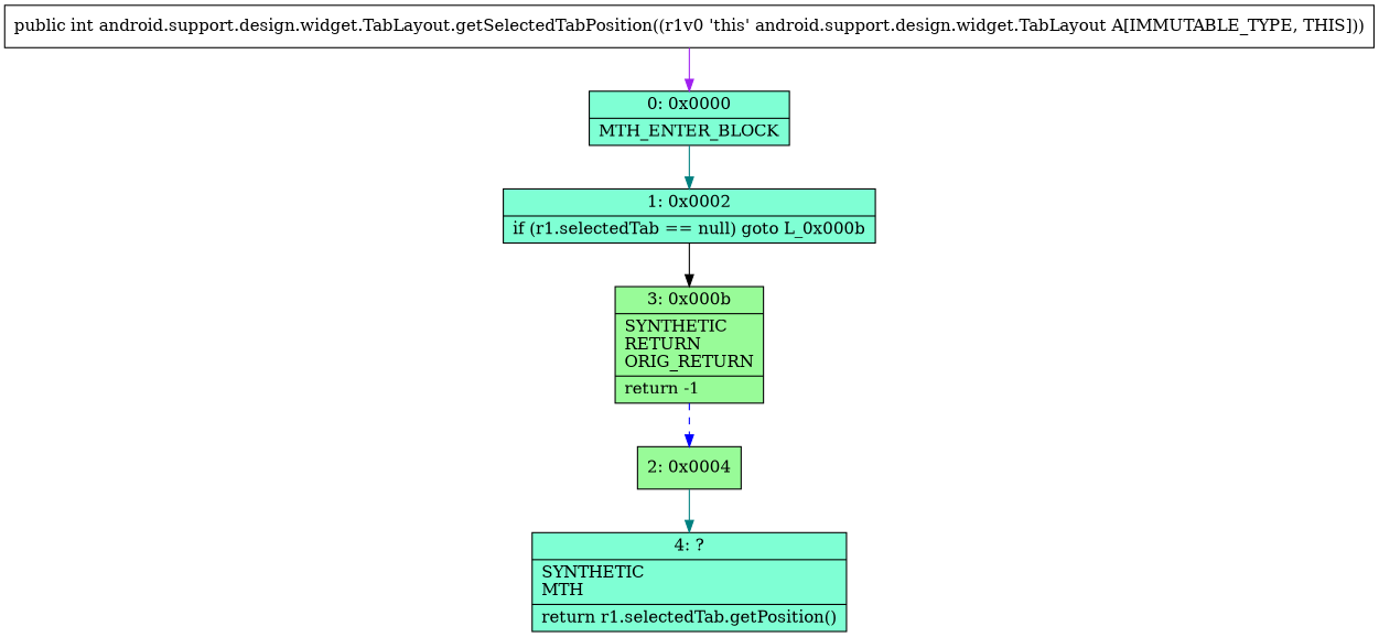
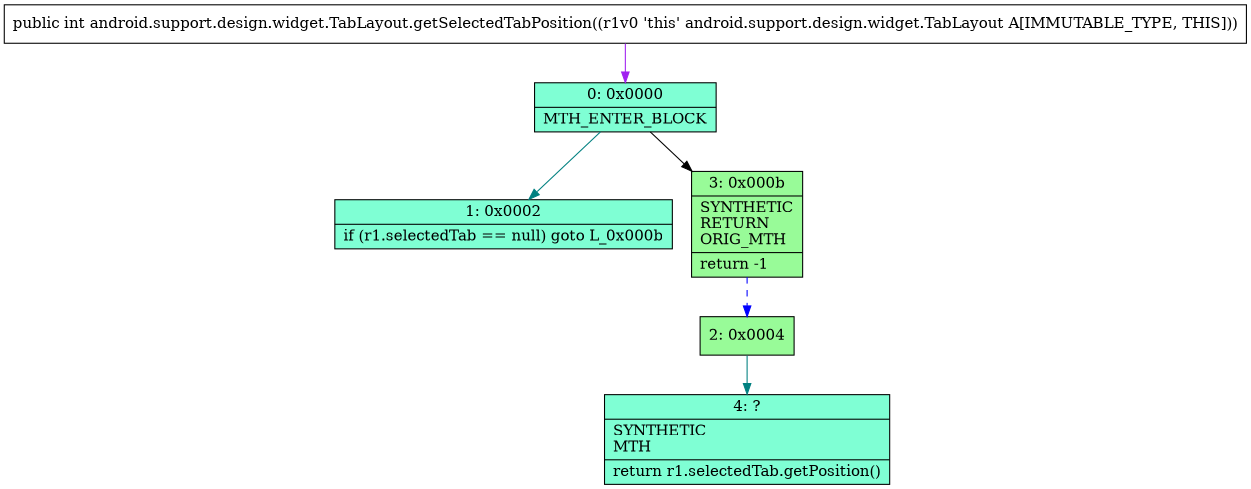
  digraph {
    node [fillcolor=aquamarine shape=record style=filled]
    edge [color=teal]
    n1 [label="{0\:\ 0x0000|MTH_ENTER_BLOCK\l}"]
    n2 [label="{1\:\ 0x0002|if (r1.selectedTab == null) goto L_0x000b\l}"]
-   n3 [fillcolor=palegreen label="{3\:\ 0x000b|SYNTHETIC\lRETURN\lORIG_RETURN\l|return \-1\l}"]
+   n3 [fillcolor=palegreen label="{3\:\ 0x000b|SYNTHETIC\lRETURN\lORIG_MTH\l|return \-1\l}"]
    n4 [fillcolor=palegreen label="{2\:\ 0x0004}"]
    n5 [label="{4\:\ ?|SYNTHETIC\lMTH\l|return r1.selectedTab.getPosition()\l}"]
    n6 [fillcolor=white label="{public int android.support.design.widget.TabLayout.getSelectedTabPosition((r1v0 'this' android.support.design.widget.TabLayout A[IMMUTABLE_TYPE, THIS])) }"]
    n1 -> n2
-   n2 -> n3 [color=black]
+   n1 -> n3 [color=black]
    n3 -> n4 [color=blue style=dashed]
    n4 -> n5
    n6 -> n1 [color=purple]
  }
